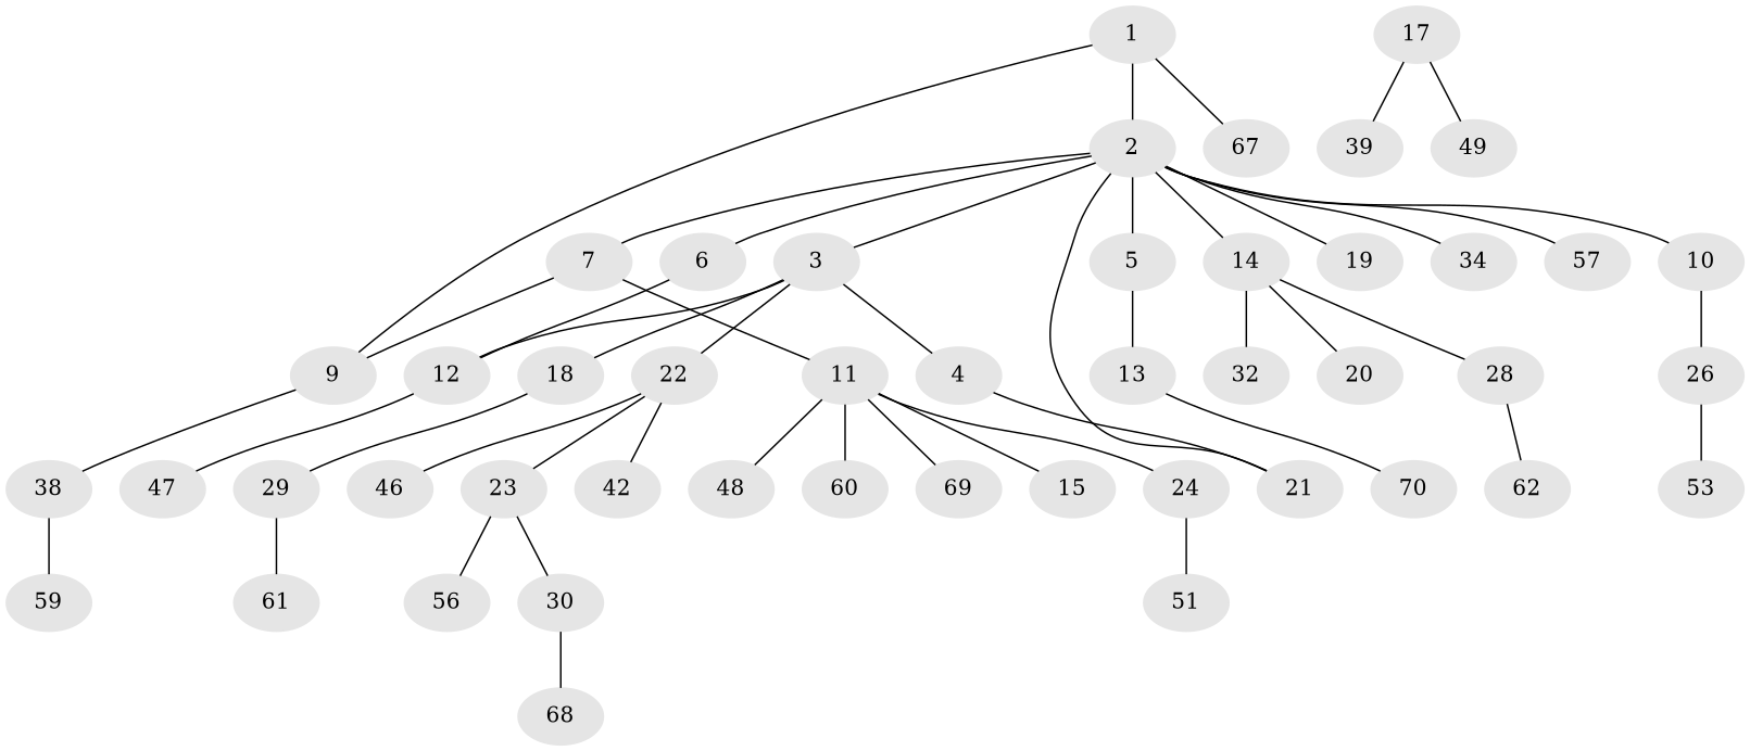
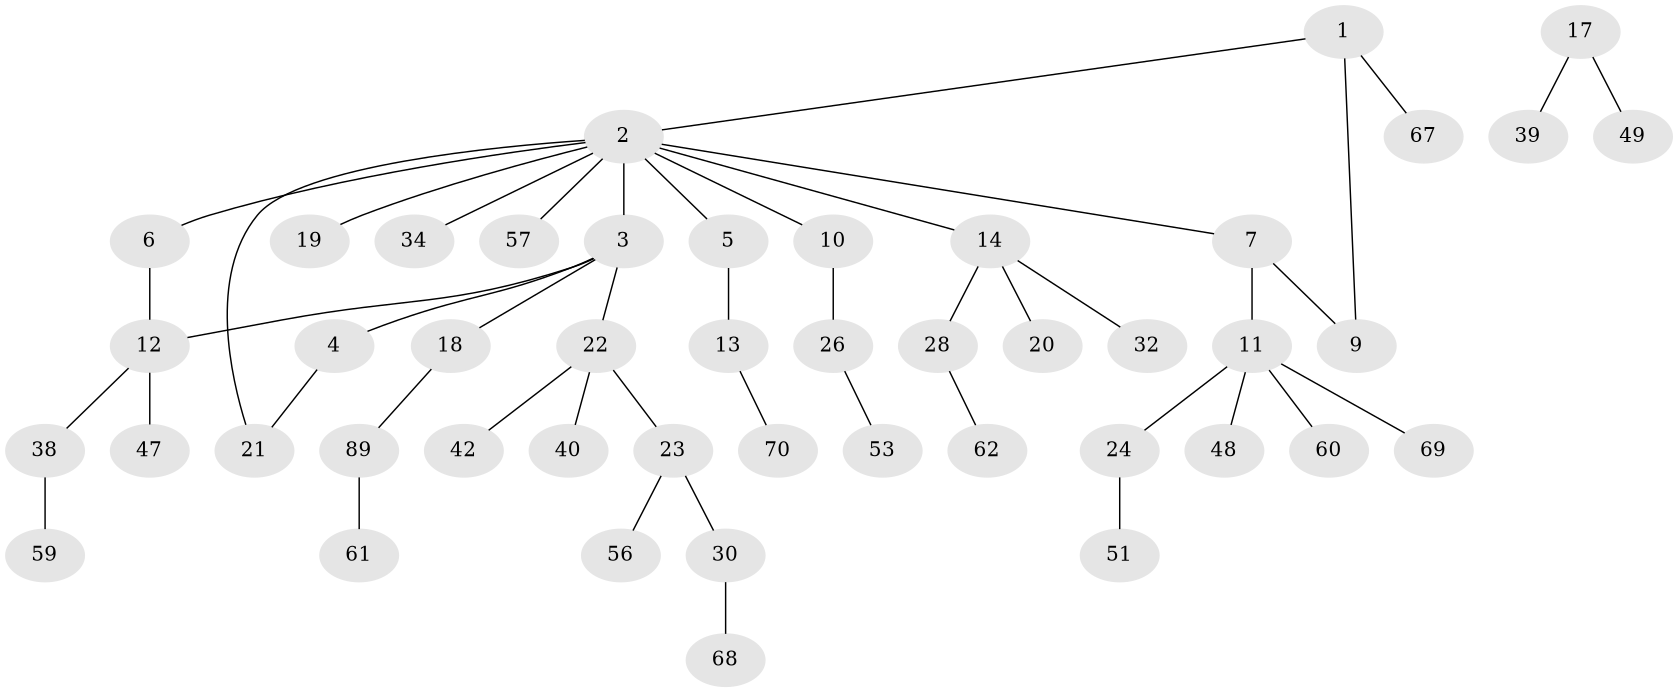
  graph {
    node [color=gray90 style=filled]
    1 [super="+61"]
    2 [super="+27"]
    9 [super="+16"]
    67
    3 [super="+8"]
    5
    6 [super="+54"]
    7 [super="+43"]
    10
    14 [super="+25"]
    19
    21 [super="+31"]
    34
    57
    38
    4 [super="+66"]
    12 [super="+40"]
    18
    22 [super="+36"]
    13 [super="+45"]
    11 [super="+41"]
    26 [super="+44"]
    20
    28
    32
    47
-   29 [super="+58"]
+   29 [super="+58" label=89]
    23 [super="+63"]
    42 [super="+52"]
-   46
+   46 [label=40]
    70
-   15 [super="+35"]
    24 [super="+33"]
    48 [super="+50"]
    60
    69
    17 [super="+37"]
    39
    49
    59
    53
    51
    62 [super="+65"]
    n44 [label=61]
    30
    56
    68
    1 -- 2
    1 -- 9
    1 -- 67
    2 -- 3
    2 -- 5
    2 -- 6
    2 -- 7
    2 -- 10
    2 -- 14
    2 -- 19
    2 -- 21
    2 -- 34
    2 -- 57
-   9 -- 38
+   12 -- 38
    3 -- 4
    3 -- 12
    3 -- 18
    3 -- 22
    5 -- 13
    6 -- 12
    7 -- 9
    7 -- 11
    10 -- 26
    14 -- 20
    14 -- 28
    14 -- 32
    38 -- 59
    4 -- 21
    12 -- 47
    18 -- 29
    22 -- 23
    22 -- 42
    22 -- 46
    13 -- 70
-   11 -- 15
    11 -- 24
    11 -- 48
    11 -- 60
    11 -- 69
    26 -- 53
    28 -- 62
    29 -- n44
    23 -- 30
    23 -- 56
    24 -- 51
    17 -- 39
    17 -- 49
    30 -- 68
  }
